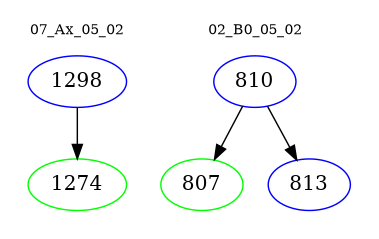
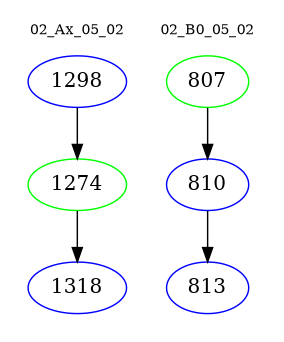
  digraph {
    node [color=blue]
    edge [color=black]
    n1 [color=green label=1274]
+   n2 [label=1318]
    n3 [label=1298]
    n4 [color=green label=807]
    n5 [label=810]
    n6 [label=813]
    subgraph cluster_1 {
      color=white
      fontsize=10
-     label="07_Ax_05_02"
+     label="02_Ax_05_02"
      n1
+     n2
      n3
    }
    subgraph cluster_2 {
      color=white
      fontsize=10
      label="02_B0_05_02"
      n4
      n5
      n6
    }
+   n1 -> n2
    n3 -> n1
-   n5 -> n4
+   n4 -> n5
    n5 -> n6
  }
